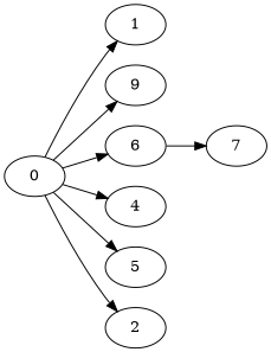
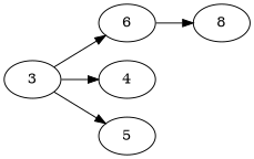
  digraph {
    "Duplicate states"=0
    GraphType=Fork
    "Max states in OPEN"=0
    Modes="120000ms; topo-ordered tasks, ; Pruning: task equivalence, fixed order ready list, ; F-value: ; Optimisation: best schedule length (SL) optimisation on equal, "
    NumberOfTasks=10
    "Pruned using list schedule length"=59
    "States removed from OPEN"=0
    TargetSystem="Homogeneous-2"
    "Time to schedule (ms)"=120
    "Total idle time"=15
    "Total schedule length"=44
    "Total sequential time"=72
    "Total states created"=508
    rankdir=LR
    node ["Finish time"=28 Processor=0 Weight=11]
    edge [Weight=9]
-   0 ["Finish time"=11 "Start time"=0]
-   1 ["Finish time"=43 "Start time"=34 Weight=9]
-   9 ["Finish time"=40 Processor=1 "Start time"=31 Weight=9]
+   0 ["Finish time"=11 "Start time"=0 label=3]
    6 ["Start time"=20 Weight=8]
    4 ["Finish time"=34 "Start time"=28 Weight=6]
    5 ["Finish time"=44 Processor=1 "Start time"=40 Weight=4]
-   2 ["Finish time"=17 Processor=1 "Start time"=15 Weight=2]
-   7 [Processor=1 "Start time"=17]
-   0 -> 1 [Weight=10]
-   0 -> 9
+   7 [Processor=1 "Start time"=17 label=8]
    0 -> 6
    0 -> 4
    0 -> 5 [Weight=10]
-   0 -> 2 [Weight=4]
    6 -> 7 [Weight=6]
  }
